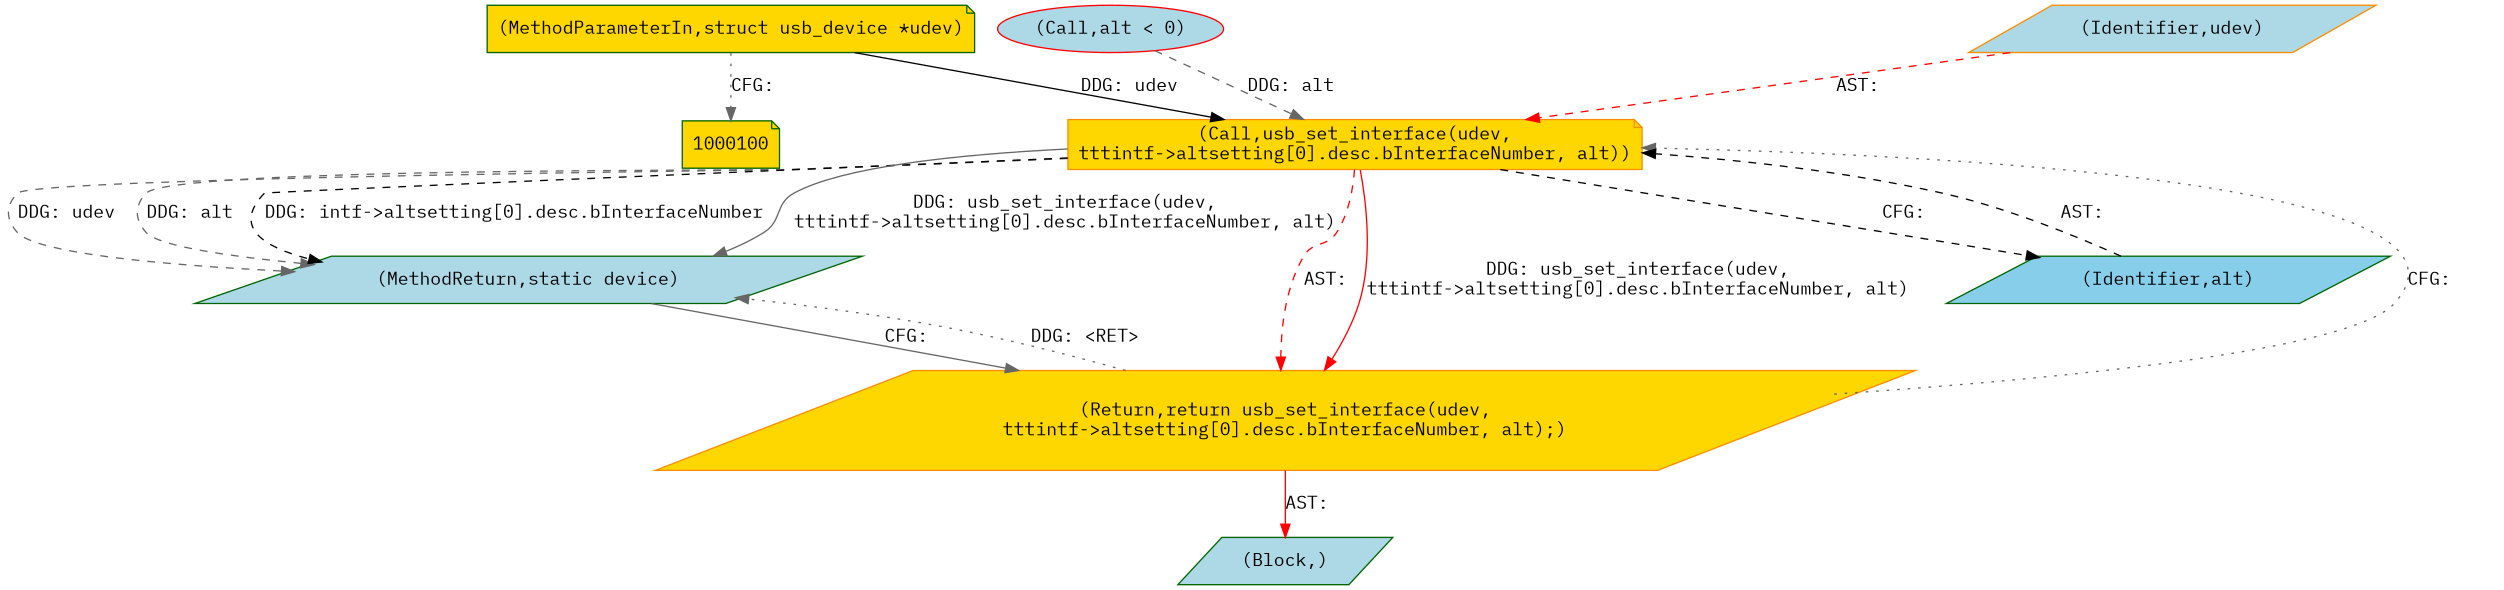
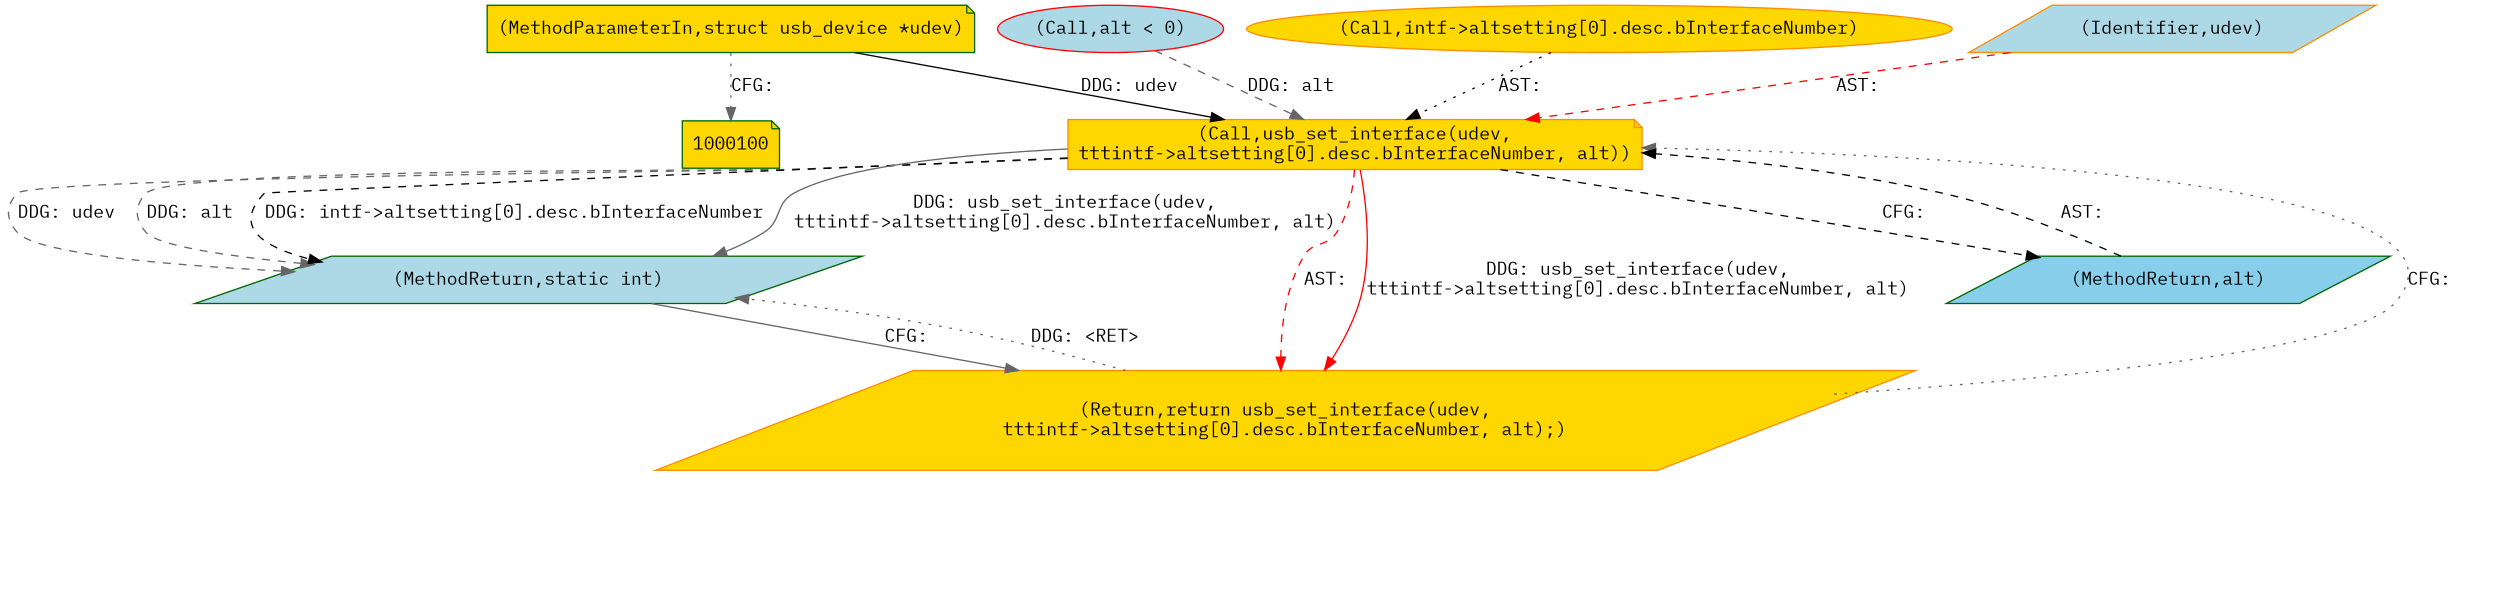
  digraph {
    fontname="IBM Plex Mono"
    node [color=darkgreen fillcolor=gold fontname="IBM Plex Mono" shape=parallelogram style=filled]
    edge [color=gray40 fontname="IBM Plex Mono" style=dashed]
    n1 [label="(MethodParameterIn,struct usb_device *udev)" shape=note]
    n2 [color=darkorange label="(Call,usb_set_interface(udev,\n\t\t\tintf->altsetting[0].desc.bInterfaceNumber, alt))" shape=note]
    1000100 [shape=note]
-   n4 [fillcolor=lightblue label="(MethodReturn,static device)"]
+   n4 [fillcolor=lightblue label="(MethodReturn,static int)"]
    n5 [color=darkorange label="(Return,return usb_set_interface(udev,\n\t\t\tintf->altsetting[0].desc.bInterfaceNumber, alt);)"]
-   n6 [fillcolor=skyblue label="(Identifier,alt)"]
-   n7 [fillcolor=lightblue label="(Block,)"]
+   n6 [fillcolor=skyblue label="(MethodReturn,alt)"]
    n8 [color=red fillcolor=lightblue label="(Call,alt < 0)" shape=ellipse]
+   n9 [color=darkorange label="(Call,intf->altsetting[0].desc.bInterfaceNumber)" shape=ellipse]
    n10 [color=darkorange fillcolor=lightblue label="(Identifier,udev)"]
    n1 -> n2 [color=black label="DDG: udev" style=solid]
    n1 -> 1000100 [label="CFG: " style=dotted]
    n2 -> n4 [label="DDG: udev"]
    n2 -> n4 [label="DDG: alt"]
    n2 -> n4 [color=black label="DDG: intf->altsetting[0].desc.bInterfaceNumber"]
    n2 -> n4 [label="DDG: usb_set_interface(udev,\n\t\t\tintf->altsetting[0].desc.bInterfaceNumber, alt)" style=solid]
    n2 -> n5 [color=red label="AST: "]
    n2 -> n5 [color=red label="DDG: usb_set_interface(udev,\n\t\t\tintf->altsetting[0].desc.bInterfaceNumber, alt)" style=solid]
    n2 -> n6 [color=black label="CFG: "]
    n4 -> n5 [label="CFG: " style=solid]
    n5 -> n2 [label="CFG: " style=dotted]
    n5 -> n4 [label="DDG: <RET>" style=dotted]
-   n5 -> n7 [color=red label="AST: " style=solid]
    n6 -> n2 [color=black label="AST: "]
    n8 -> n2 [label="DDG: alt"]
+   n9 -> n2 [color=black label="AST: " style=dotted]
    n10 -> n2 [color=red label="AST: "]
  }
